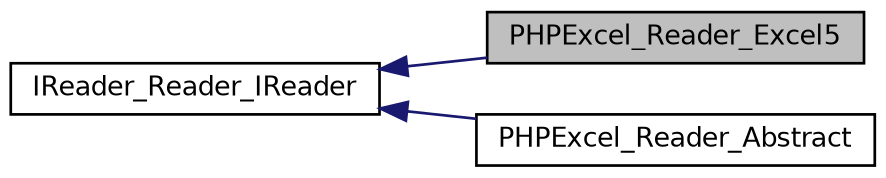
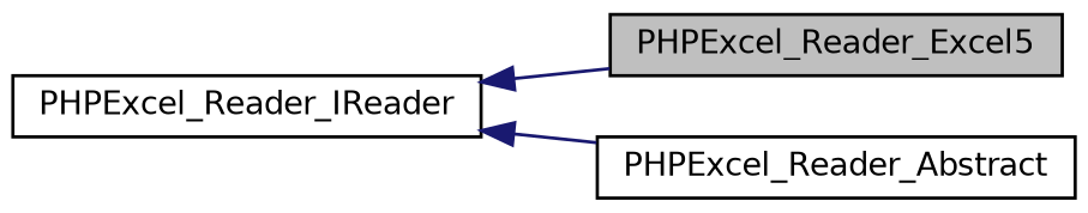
  digraph {
    rankdir=LR
    node [color=black fillcolor=white fontname=Helvetica fontsize=10 shape=record style=filled]
    edge [color=midnightblue dir=back fontname=Helvetica fontsize=10 labelfontname=Helvetica labelfontsize=10 style=solid]
    n1 [fillcolor=grey75 fontcolor=black height=0.2 label=PHPExcel_Reader_Excel5 width=0.4]
    n2 [height=0.2 label=PHPExcel_Reader_Abstract width=0.4]
-   n3 [height=0.2 label=IReader_Reader_IReader width=0.4]
+   n3 [height=0.2 label=PHPExcel_Reader_IReader width=0.4]
    n3 -> n1
    n3 -> n2
  }
